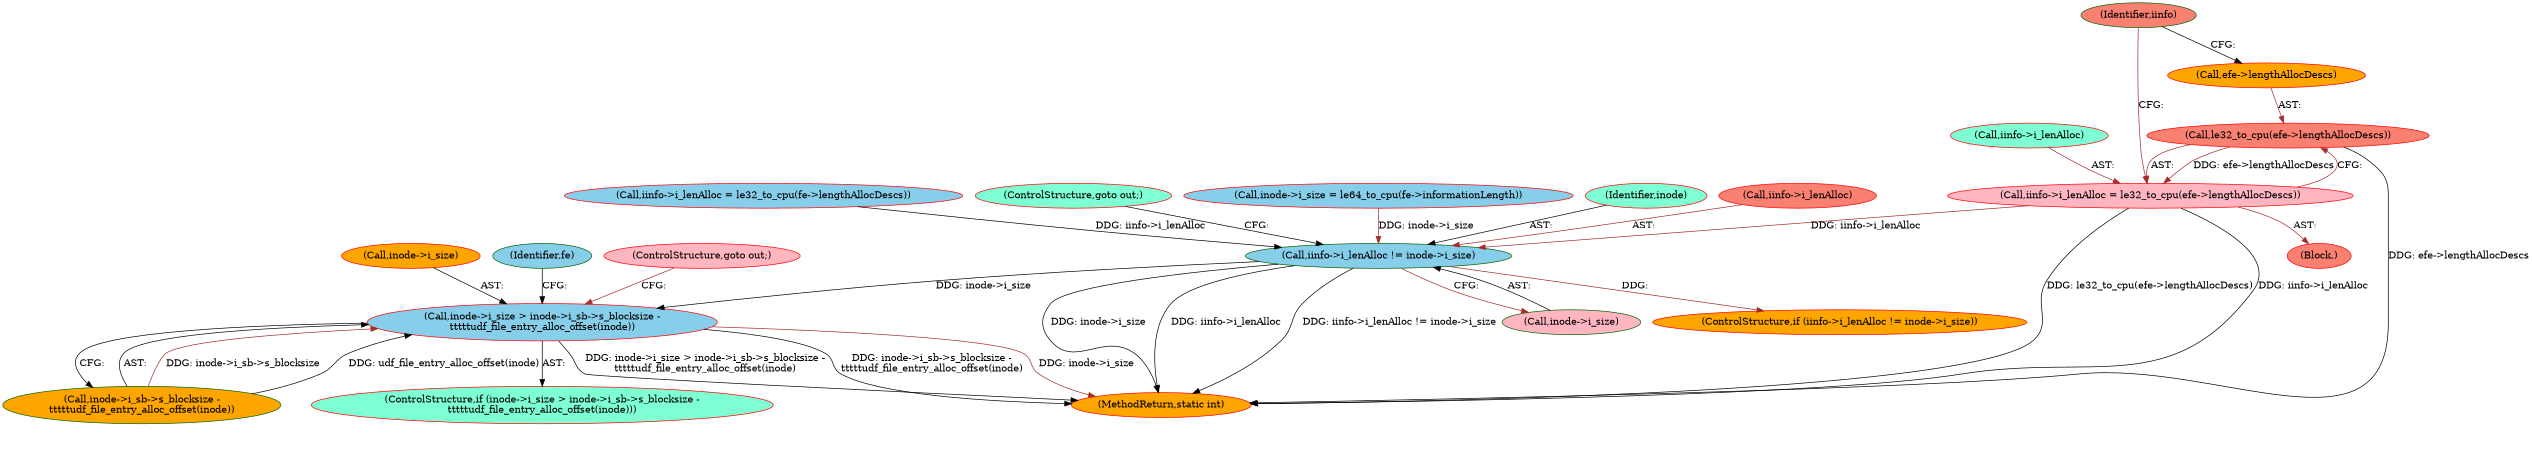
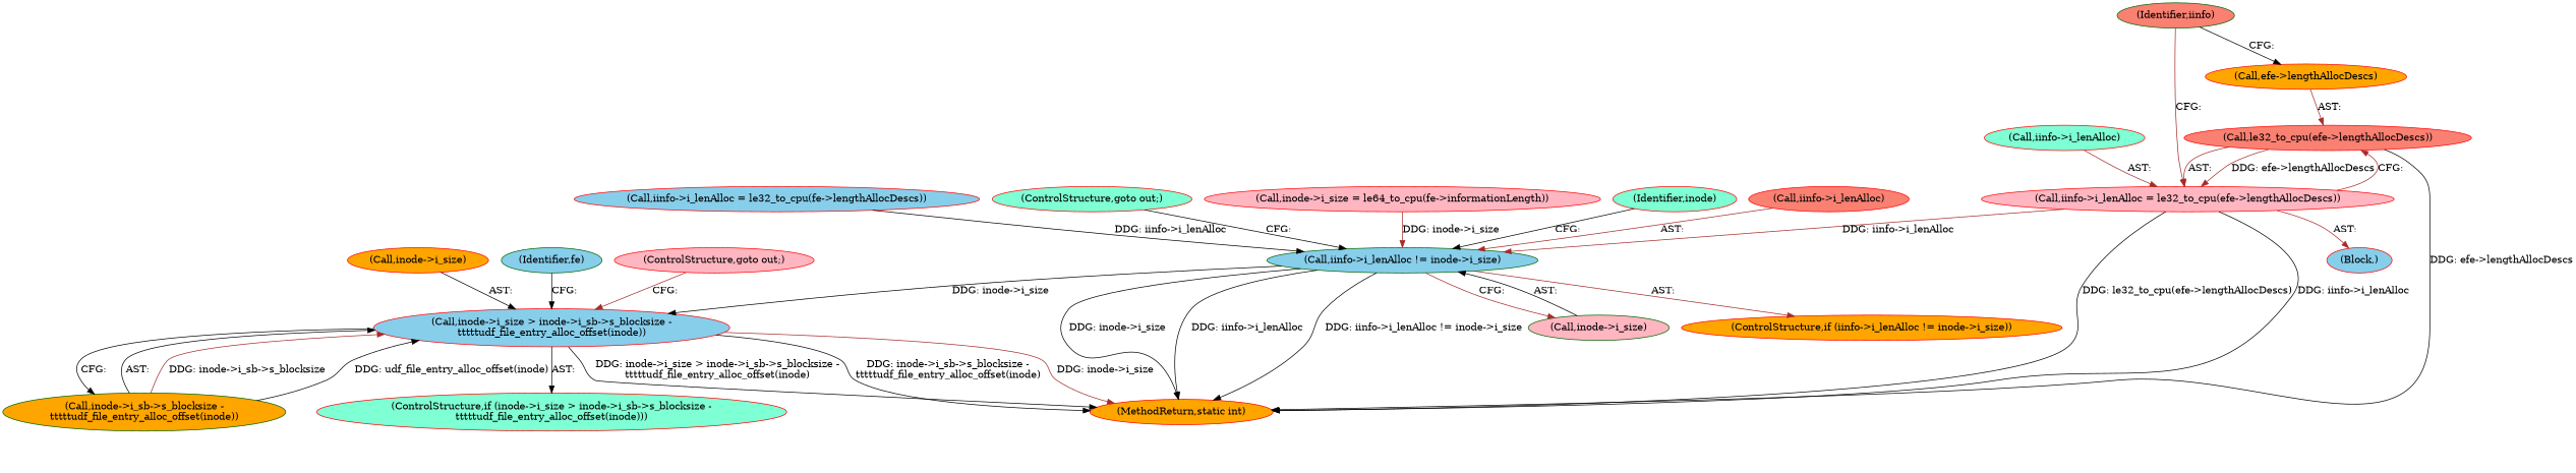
  digraph {
    node [color=red fillcolor=orange style=filled]
    edge [color=black]
    n1 [fillcolor=salmon label="(Call,le32_to_cpu(efe->lengthAllocDescs))"]
    n2 [fillcolor=lightpink label="(Call,iinfo->i_lenAlloc = le32_to_cpu(efe->lengthAllocDescs))"]
    n3 [label="(MethodReturn,static int)"]
    n4 [color=darkgreen fillcolor=skyblue label="(Call,iinfo->i_lenAlloc != inode->i_size)"]
-   n5 [fillcolor=salmon label="(Block,)"]
+   n5 [fillcolor=skyblue label="(Block,)"]
    n6 [label="(Call,efe->lengthAllocDescs)"]
    n7 [fillcolor=skyblue label="(Call,inode->i_size > inode->i_sb->s_blocksize -\n\t\t\t\t\tudf_file_entry_alloc_offset(inode))"]
    n8 [color=darkgreen fillcolor=lightpink label="(Call,inode->i_size)"]
    n9 [label="(ControlStructure,if (iinfo->i_lenAlloc != inode->i_size))"]
    n10 [color=darkgreen label="(Call,inode->i_sb->s_blocksize -\n\t\t\t\t\tudf_file_entry_alloc_offset(inode))"]
    n11 [fillcolor=aquamarine label="(ControlStructure,if (inode->i_size > inode->i_sb->s_blocksize -\n\t\t\t\t\tudf_file_entry_alloc_offset(inode)))"]
    n12 [label="(Call,inode->i_size)"]
    n13 [fillcolor=skyblue label="(Call,iinfo->i_lenAlloc = le32_to_cpu(fe->lengthAllocDescs))"]
    n14 [fillcolor=aquamarine label="(ControlStructure,goto out;)"]
    n15 [color=darkgreen fillcolor=skyblue label="(Identifier,fe)"]
    n16 [fillcolor=aquamarine label="(Call,iinfo->i_lenAlloc)"]
    n17 [color=darkgreen fillcolor=salmon label="(Identifier,iinfo)"]
-   n18 [fillcolor=skyblue label="(Call,inode->i_size = le64_to_cpu(fe->informationLength))"]
+   n18 [fillcolor=lightpink label="(Call,inode->i_size = le64_to_cpu(fe->informationLength))"]
    n19 [fillcolor=aquamarine label="(Identifier,inode)"]
    n20 [fillcolor=salmon label="(Call,iinfo->i_lenAlloc)"]
    n21 [fillcolor=lightpink label="(ControlStructure,goto out;)"]
    n1 -> n2 [color=brown label="AST: "]
    n1 -> n2 [color=brown label="DDG: efe->lengthAllocDescs"]
    n1 -> n3 [label="DDG: efe->lengthAllocDescs"]
    n2 -> n1 [color=brown label="CFG: "]
    n2 -> n3 [label="DDG: le32_to_cpu(efe->lengthAllocDescs)"]
    n2 -> n3 [label="DDG: iinfo->i_lenAlloc"]
    n2 -> n4 [color=brown label="DDG: iinfo->i_lenAlloc"]
    n2 -> n5 [color=brown label="AST: "]
    n4 -> n3 [label="DDG: inode->i_size"]
    n4 -> n3 [label="DDG: iinfo->i_lenAlloc"]
    n4 -> n3 [label="DDG: iinfo->i_lenAlloc != inode->i_size"]
    n4 -> n7 [label="DDG: inode->i_size"]
    n4 -> n8 [color=brown label="CFG: "]
-   n4 -> n9 [color=brown label="DDG: "]
+   n4 -> n9 [color=brown label="AST: "]
    n6 -> n1 [color=brown label="AST: "]
    n7 -> n3 [label="DDG: inode->i_size > inode->i_sb->s_blocksize -\n\t\t\t\t\tudf_file_entry_alloc_offset(inode)"]
    n7 -> n3 [label="DDG: inode->i_sb->s_blocksize -\n\t\t\t\t\tudf_file_entry_alloc_offset(inode)"]
    n7 -> n3 [color=brown label="DDG: inode->i_size"]
    n7 -> n10 [label="CFG: "]
    n7 -> n11 [label="AST: "]
    n8 -> n4 [label="AST: "]
    n10 -> n7 [label="AST: "]
    n10 -> n7 [color=brown label="DDG: inode->i_sb->s_blocksize"]
    n10 -> n7 [label="DDG: udf_file_entry_alloc_offset(inode)"]
    n12 -> n7 [label="AST: "]
    n13 -> n4 [label="DDG: iinfo->i_lenAlloc"]
    n14 -> n4 [label="CFG: "]
    n15 -> n7 [label="CFG: "]
    n16 -> n2 [color=brown label="AST: "]
    n17 -> n2 [color=brown label="CFG: "]
    n17 -> n6 [label="CFG: "]
    n18 -> n4 [color=brown label="DDG: inode->i_size"]
-   n19 -> n4 [label="AST: "]
+   n19 -> n4 [label="CFG: "]
    n20 -> n4 [color=brown label="AST: "]
    n21 -> n7 [color=brown label="CFG: "]
  }
